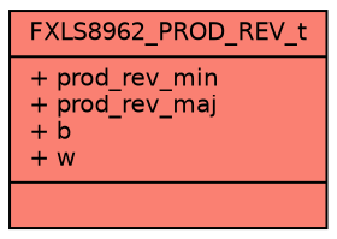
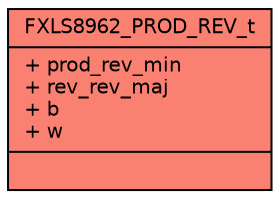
  digraph {
-   n1 [color=black fillcolor=salmon fontcolor=black fontname=Helvetica fontsize=10 height=0.2 label="{FXLS8962_PROD_REV_t\n|+ prod_rev_min\l+ prod_rev_maj\l+ b\l+ w\l|}" shape=record style=filled width=0.4]
+   n1 [color=black fillcolor=salmon fontcolor=black fontname=Helvetica fontsize=10 height=0.2 label="{FXLS8962_PROD_REV_t\n|+ prod_rev_min\l+ rev_rev_maj\l+ b\l+ w\l|}" shape=record style=filled width=0.4]
  }
